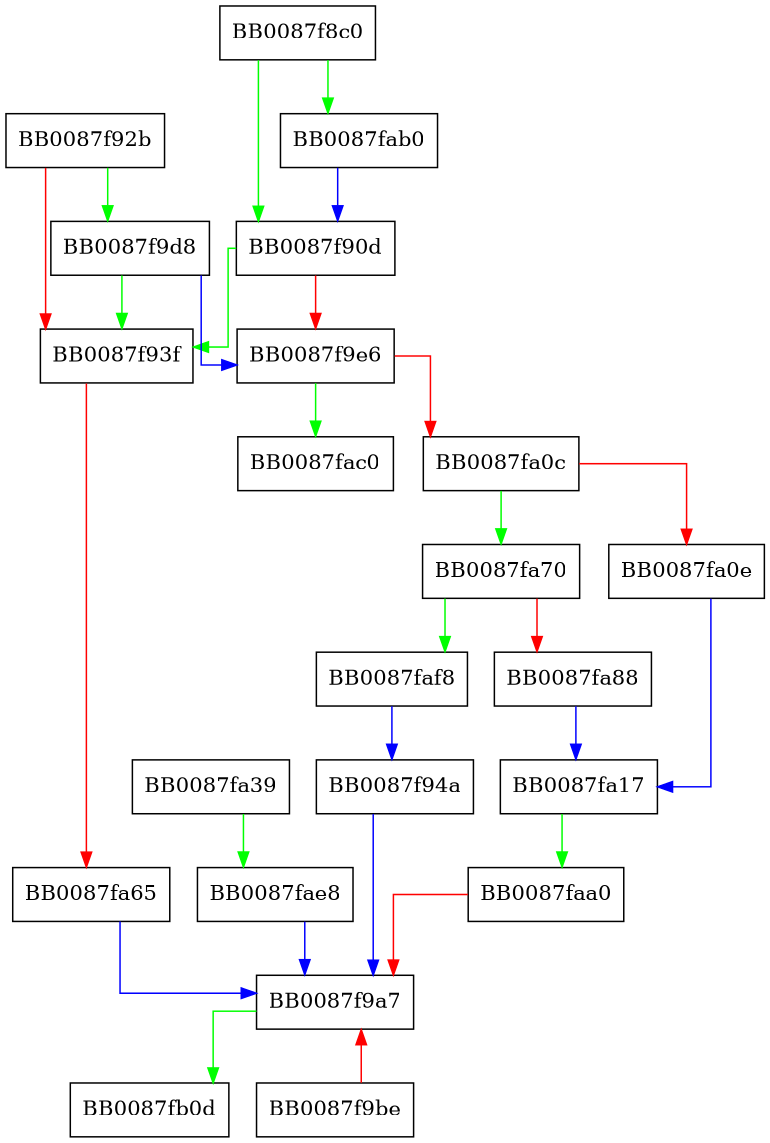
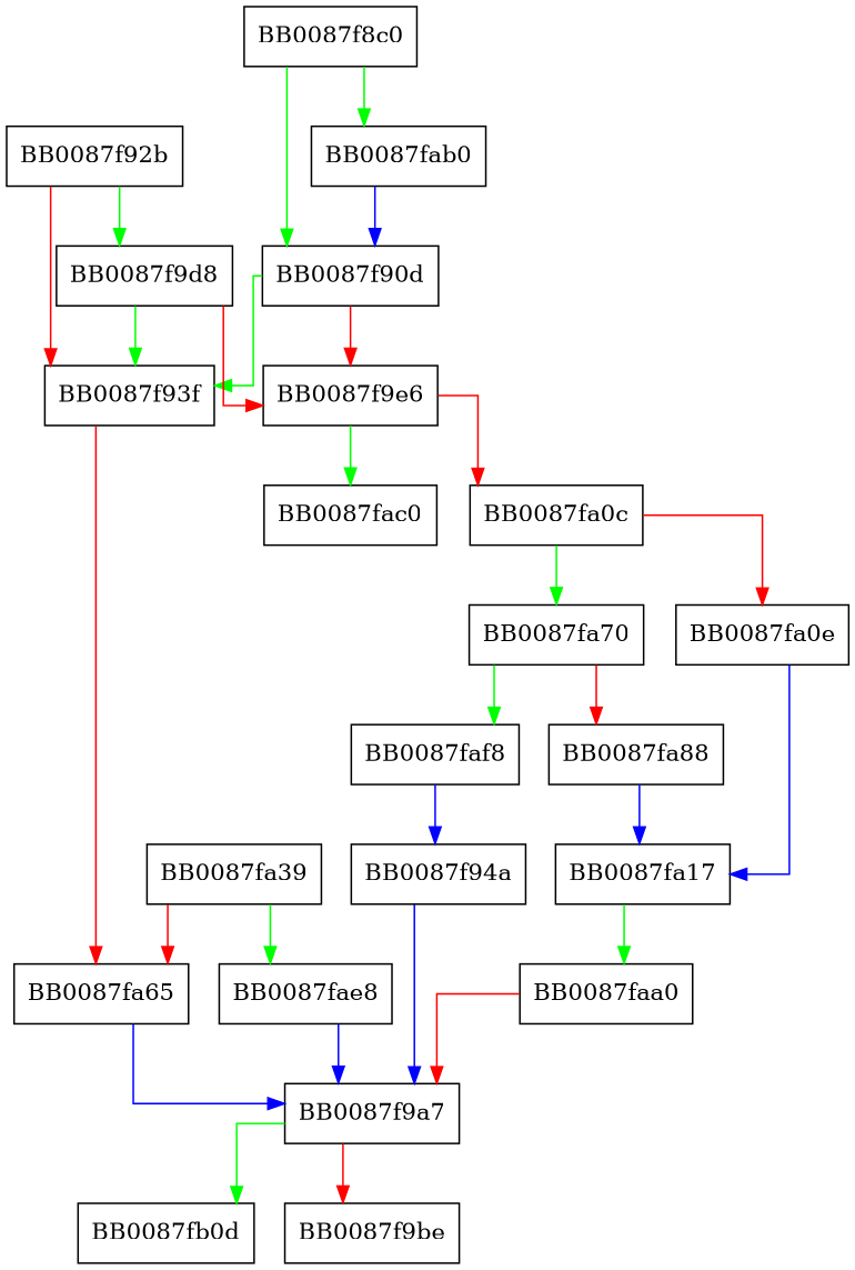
  digraph {
    splines=ortho
    node [shape=box]
    edge [color=green]
    BB0087f8c0
    BB0087fab0
    BB0087f90d
    BB0087f93f
    BB0087f9e6
    BB0087fa65
    BB0087f92b
    BB0087f9d8
    BB0087f94a
    BB0087f9a7
    BB0087fac0
    BB0087fa0c
    BB0087fb0d
    BB0087f9be
    BB0087fa70
    BB0087fa0e
    BB0087fa17
    BB0087faa0
    BB0087faf8
    BB0087fa88
    BB0087fa39
    BB0087fae8
    BB0087f8c0 -> BB0087fab0
    BB0087f8c0 -> BB0087f90d
    BB0087fab0 -> BB0087f90d [color=blue]
    BB0087f90d -> BB0087f93f
    BB0087f90d -> BB0087f9e6 [color=red]
    BB0087f93f -> BB0087fa65 [color=red]
    BB0087f9e6 -> BB0087fac0
    BB0087f9e6 -> BB0087fa0c [color=red]
    BB0087fa65 -> BB0087f9a7 [color=blue]
    BB0087f92b -> BB0087f93f [color=red]
    BB0087f92b -> BB0087f9d8
    BB0087f9d8 -> BB0087f93f
-   BB0087f9d8 -> BB0087f9e6 [color=blue]
+   BB0087f9d8 -> BB0087f9e6 [color=red]
    BB0087f94a -> BB0087f9a7 [color=blue]
    BB0087f9a7 -> BB0087fb0d
-   BB0087f9be -> BB0087f9a7 [color=red]
+   BB0087f9a7 -> BB0087f9be [color=red]
    BB0087fa0c -> BB0087fa70
    BB0087fa0c -> BB0087fa0e [color=red]
    BB0087fa70 -> BB0087faf8
    BB0087fa70 -> BB0087fa88 [color=red]
    BB0087fa0e -> BB0087fa17 [color=blue]
    BB0087fa17 -> BB0087faa0
    BB0087faa0 -> BB0087f9a7 [color=red]
    BB0087faf8 -> BB0087f94a [color=blue]
    BB0087fa88 -> BB0087fa17 [color=blue]
+   BB0087fa39 -> BB0087fa65 [color=red]
    BB0087fa39 -> BB0087fae8
    BB0087fae8 -> BB0087f9a7 [color=blue]
  }
